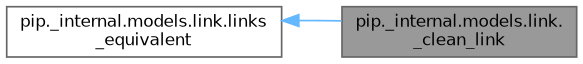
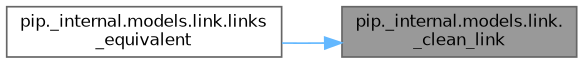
  digraph {
    rankdir=RL
    node [fontname=Helvetica fontsize=10 shape=box style=filled]
    n1 [color=gray40 fillcolor=grey60 fontcolor=black height=0.2 label="pip._internal.models.link.\l_clean_link" width=0.4]
    n2 [color=grey40 fillcolor=white height=0.2 label="pip._internal.models.link.links\l_equivalent" width=0.4]
-   n2 -> n1 [color=steelblue1 dir=back fontname=Helvetica fontsize=10 labelfontname=Helvetica labelfontsize=10 style=solid]
+   n1 -> n2 [color=steelblue1 dir=back fontname=Helvetica fontsize=10 labelfontname=Helvetica labelfontsize=10 style=solid]
  }
